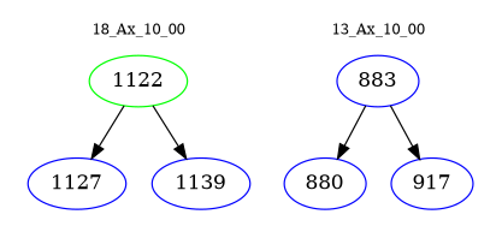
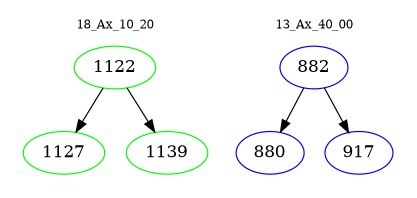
  digraph {
    node [color=blue]
    edge [color=black]
    n1 [color=green label=1122]
-   n2 [label=1127]
-   n3 [label=1139]
-   n4 [label=883]
+   n2 [color=green label=1127]
+   n3 [color=green label=1139]
+   n4 [label=882]
    n5 [label=880]
    n6 [label=917]
    subgraph cluster_1 {
      color=white
      fontsize=10
-     label="18_Ax_10_00"
+     label="18_Ax_10_20"
      n1
      n2
      n3
    }
    subgraph cluster_2 {
      color=white
      fontsize=10
-     label="13_Ax_10_00"
+     label="13_Ax_40_00"
      n4
      n5
      n6
    }
    n1 -> n2
    n1 -> n3
    n4 -> n5
    n4 -> n6
  }
